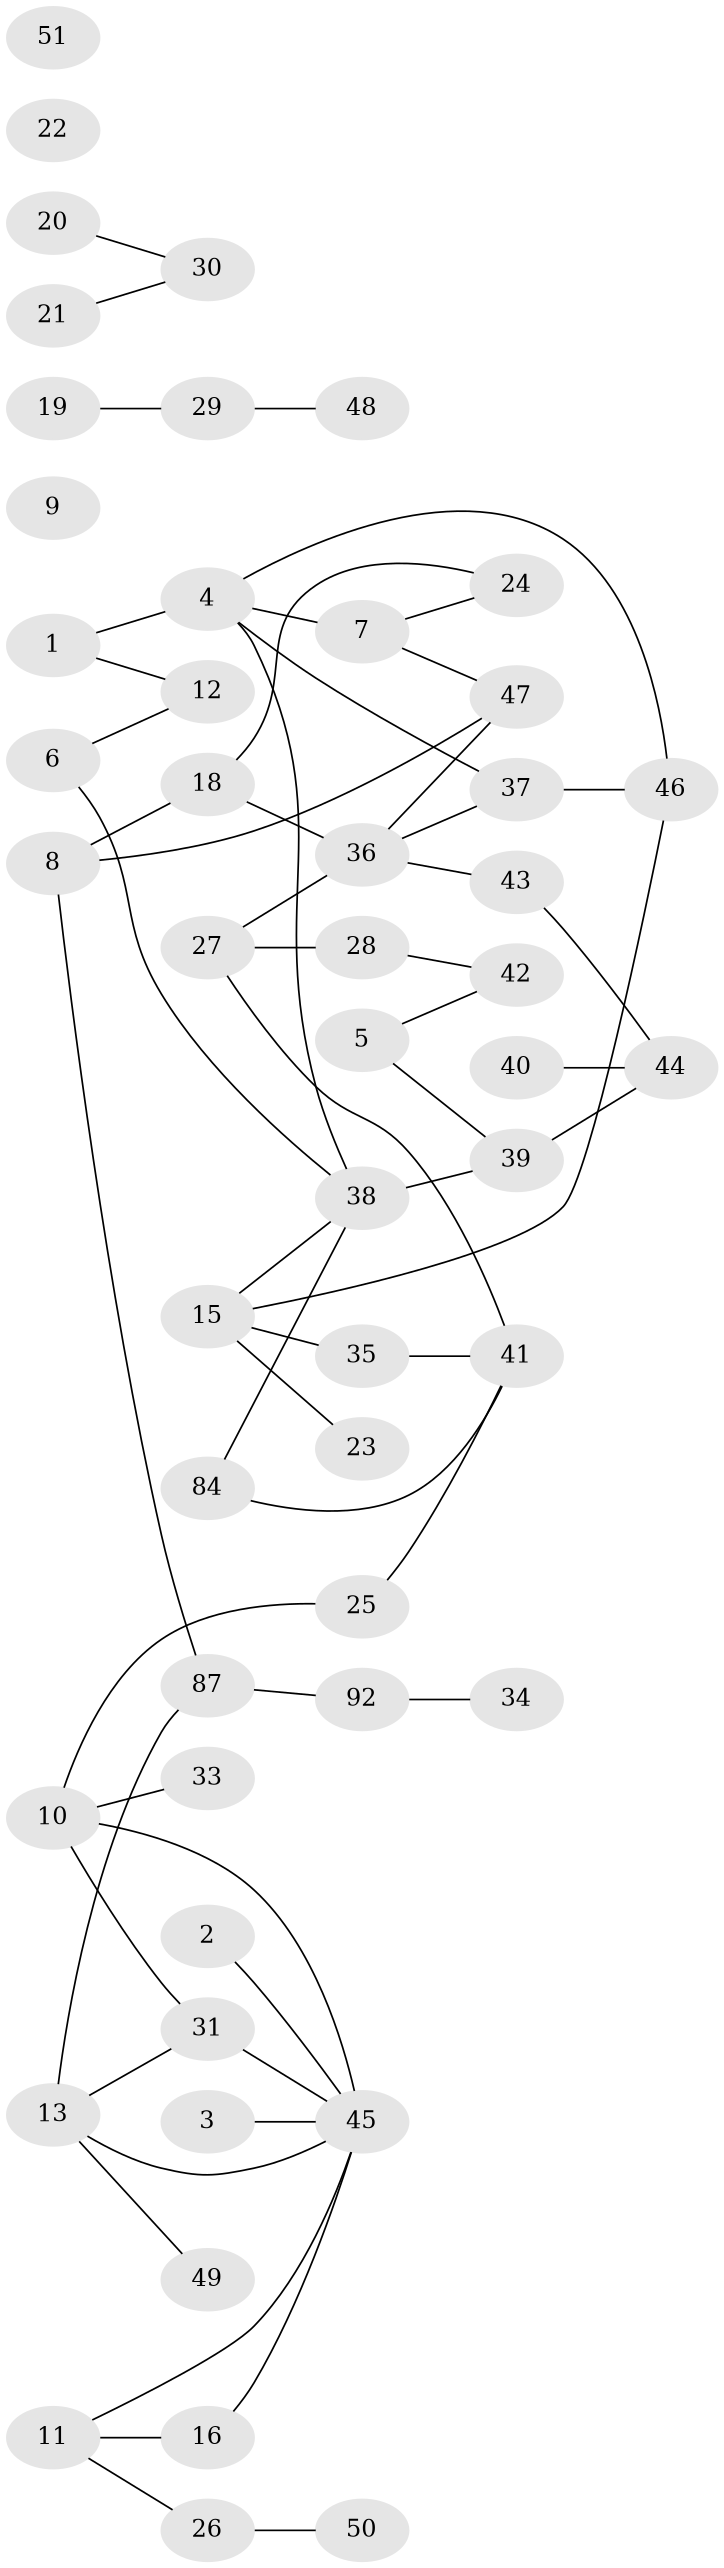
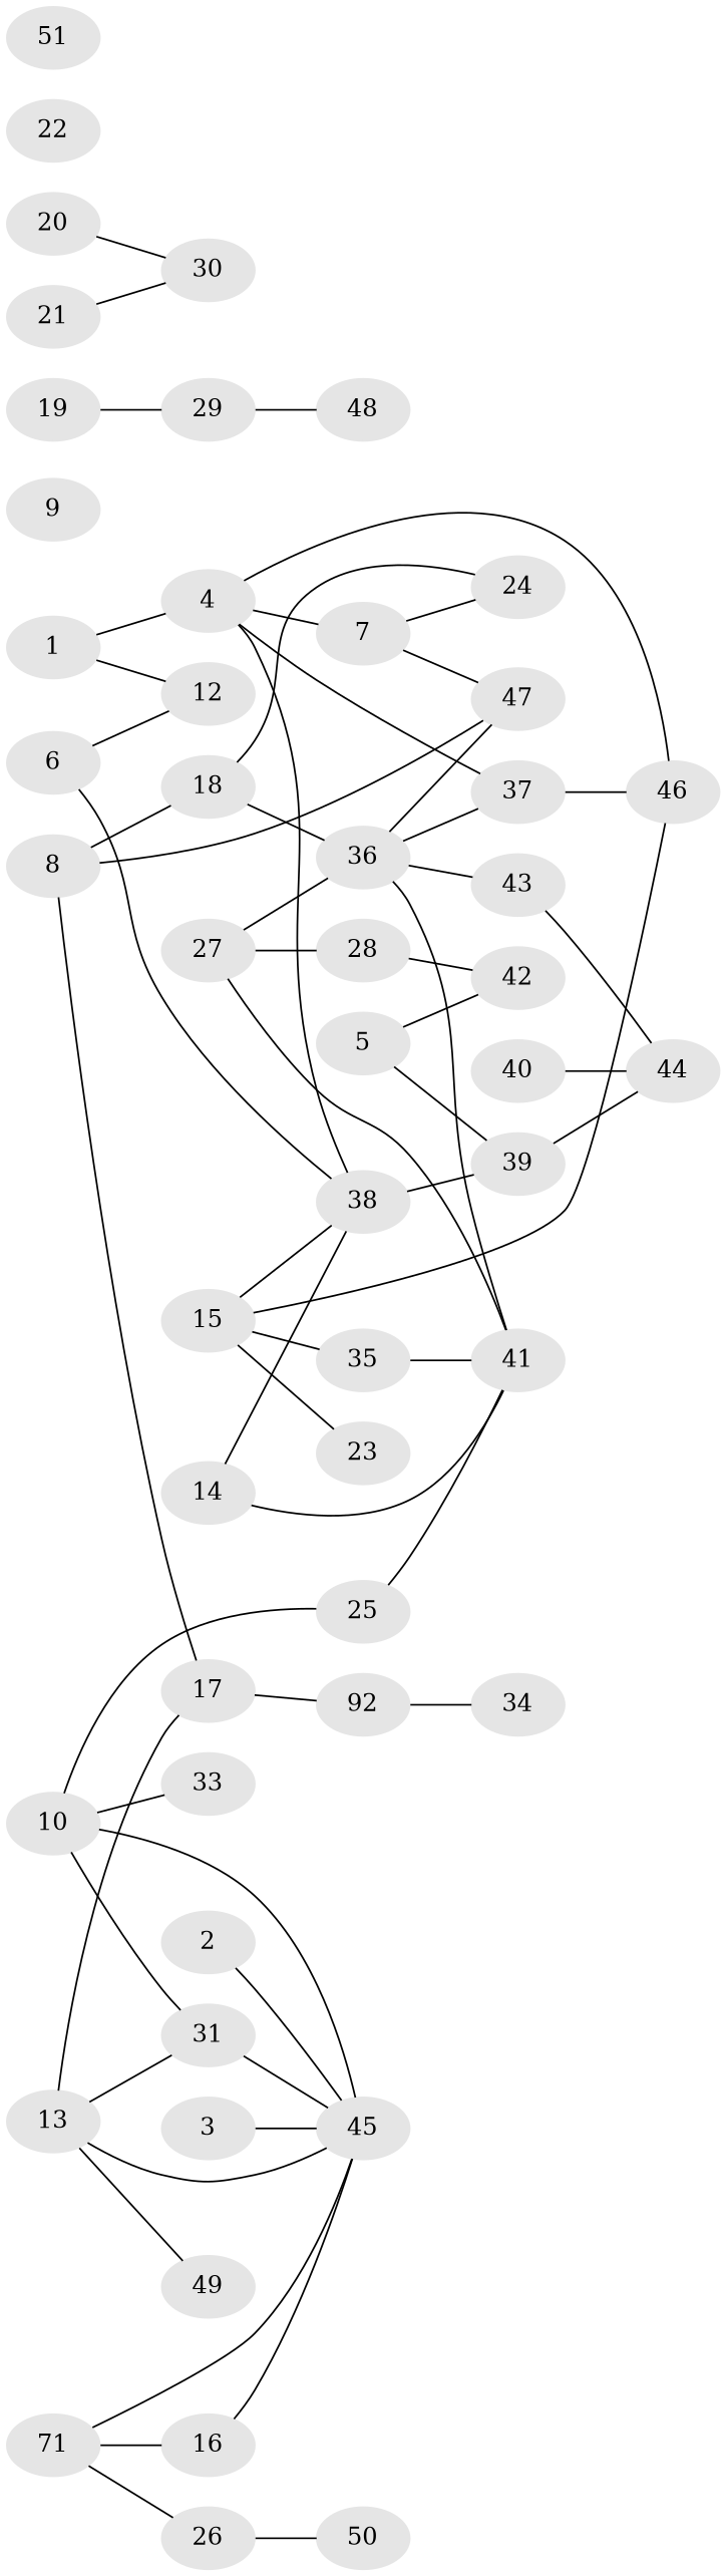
  graph {
    rankdir=LR
    node [color=gray90 style=filled]
    1
    4
    12
    7
    37
    38
    46
    2
    45
    3
    24
    47
    39
    5
    42
    44
    6
    31
    8
-   17 [label=87]
+   17
    18
    n22 [label=92]
    36
    9
    10
    25
    33
    41
-   11
+   11 [label=71]
    16
    26
    50
    13
    49
-   14 [label=84]
+   14
    15
    23
    35
    28
    34
    43
    19
    29
    48
    20
    30
    21
    22
    27
    40
    51
    1 -- 4
    1 -- 12
    4 -- 7
    4 -- 37
    4 -- 38
    4 -- 46
    7 -- 24
    7 -- 47
    37 -- 46
    38 -- 39
    2 -- 45
    3 -- 45
    39 -- 44
    5 -- 39
    5 -- 42
    6 -- 12
    6 -- 38
    31 -- 45
    8 -- 47
    8 -- 17
    8 -- 18
    17 -- n22
    18 -- 24
    18 -- 36
    n22 -- 34
    36 -- 37
    36 -- 47
+   36 -- 41
    36 -- 43
    10 -- 45
    10 -- 31
    10 -- 25
    10 -- 33
    25 -- 41
    11 -- 45
    11 -- 16
    11 -- 26
    16 -- 45
    26 -- 50
    13 -- 45
    13 -- 31
    13 -- 17
    13 -- 49
    14 -- 38
    14 -- 41
    15 -- 38
    15 -- 46
    15 -- 23
    15 -- 35
    35 -- 41
    28 -- 42
    43 -- 44
    19 -- 29
    29 -- 48
    20 -- 30
    21 -- 30
    27 -- 36
    27 -- 41
    27 -- 28
    40 -- 44
  }
